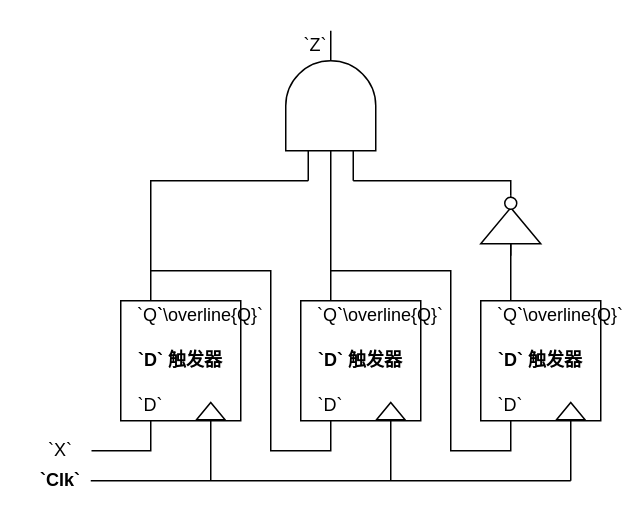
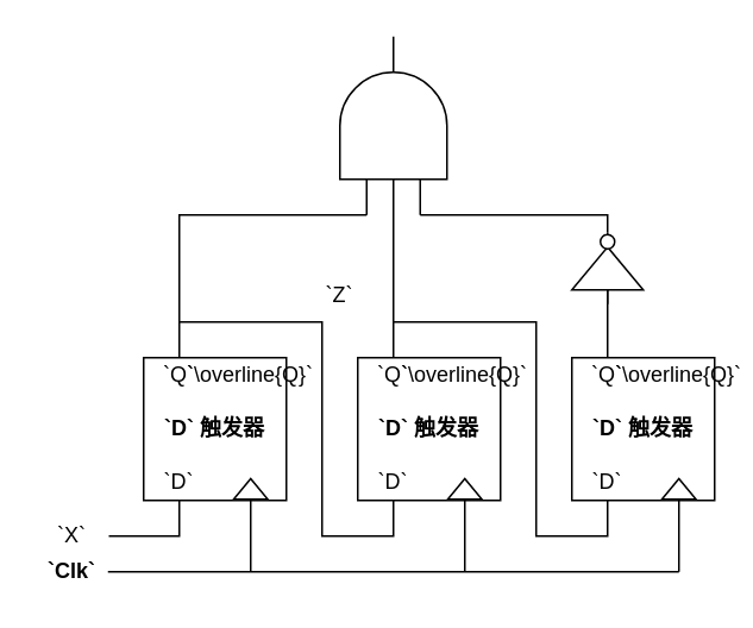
  <mxCell id="0" />
  <mxCell id="1" parent="0" />
  <mxCell id="2" value="" style="group" vertex="1" connectable="0" parent="1"><mxGeometry x="80" y="200" width="80" height="80" as="geometry" /></mxCell>
  <mxCell id="3" value="" style="whiteSpace=wrap;html=1;aspect=fixed;" vertex="1" parent="2"><mxGeometry width="80" height="80" as="geometry" /></mxCell>
  <mxCell id="4" value="`Q`" style="text;html=1;strokeColor=none;fillColor=none;align=center;verticalAlign=middle;whiteSpace=wrap;rounded=0;" vertex="1" parent="2"><mxGeometry width="40" height="20" as="geometry" /></mxCell>
  <mxCell id="5" value="`\overline{Q}`" style="text;html=1;strokeColor=none;fillColor=none;align=center;verticalAlign=middle;whiteSpace=wrap;rounded=0;" vertex="1" parent="2"><mxGeometry x="40" width="40" height="20" as="geometry" /></mxCell>
  <mxCell id="6" value="`D`" style="text;html=1;strokeColor=none;fillColor=none;align=center;verticalAlign=middle;whiteSpace=wrap;rounded=0;" vertex="1" parent="2"><mxGeometry y="60" width="40" height="20" as="geometry" /></mxCell>
  <mxCell id="7" style="edgeStyle=orthogonalEdgeStyle;rounded=0;orthogonalLoop=1;jettySize=auto;html=1;exitX=0;exitY=0.5;exitDx=0;exitDy=0;entryX=0.75;entryY=1;entryDx=0;entryDy=0;endArrow=none;endFill=0;curved=1;" edge="1" parent="2" source="8" target="3"><mxGeometry relative="1" as="geometry" /></mxCell>
  <mxCell id="8" value="" style="triangle;whiteSpace=wrap;html=1;rotation=-90;" vertex="1" parent="2"><mxGeometry x="54.2" y="64.07" width="11.6" height="19.06" as="geometry" /></mxCell>
  <mxCell id="9" value="&lt;b&gt;`D` 触发器&lt;/b&gt;" style="text;html=1;strokeColor=none;fillColor=none;align=center;verticalAlign=middle;whiteSpace=wrap;rounded=0;" vertex="1" parent="2"><mxGeometry y="30" width="80" height="20" as="geometry" /></mxCell>
  <mxCell id="10" value="" style="group" vertex="1" connectable="0" parent="1"><mxGeometry x="200" y="200" width="80" height="80" as="geometry" /></mxCell>
  <mxCell id="11" value="" style="whiteSpace=wrap;html=1;aspect=fixed;" vertex="1" parent="10"><mxGeometry width="80" height="80" as="geometry" /></mxCell>
  <mxCell id="12" value="`Q`" style="text;html=1;strokeColor=none;fillColor=none;align=center;verticalAlign=middle;whiteSpace=wrap;rounded=0;" vertex="1" parent="10"><mxGeometry width="40" height="20" as="geometry" /></mxCell>
  <mxCell id="13" value="`\overline{Q}`" style="text;html=1;strokeColor=none;fillColor=none;align=center;verticalAlign=middle;whiteSpace=wrap;rounded=0;" vertex="1" parent="10"><mxGeometry x="40" width="40" height="20" as="geometry" /></mxCell>
  <mxCell id="14" value="`D`" style="text;html=1;strokeColor=none;fillColor=none;align=center;verticalAlign=middle;whiteSpace=wrap;rounded=0;" vertex="1" parent="10"><mxGeometry y="60" width="40" height="20" as="geometry" /></mxCell>
  <mxCell id="15" value="" style="triangle;whiteSpace=wrap;html=1;rotation=-90;" vertex="1" parent="10"><mxGeometry x="54.2" y="64.07" width="11.6" height="19.06" as="geometry" /></mxCell>
  <mxCell id="16" value="&lt;b&gt;`D` 触发器&lt;/b&gt;" style="text;html=1;strokeColor=none;fillColor=none;align=center;verticalAlign=middle;whiteSpace=wrap;rounded=0;" vertex="1" parent="10"><mxGeometry y="30" width="80" height="20" as="geometry" /></mxCell>
  <mxCell id="17" value="" style="group" vertex="1" connectable="0" parent="1"><mxGeometry x="320" y="200" width="80" height="80" as="geometry" /></mxCell>
  <mxCell id="18" value="" style="whiteSpace=wrap;html=1;aspect=fixed;" vertex="1" parent="17"><mxGeometry width="80" height="80" as="geometry" /></mxCell>
  <mxCell id="19" value="`Q`" style="text;html=1;strokeColor=none;fillColor=none;align=center;verticalAlign=middle;whiteSpace=wrap;rounded=0;" vertex="1" parent="17"><mxGeometry width="40" height="20" as="geometry" /></mxCell>
  <mxCell id="20" value="`\overline{Q}`" style="text;html=1;strokeColor=none;fillColor=none;align=center;verticalAlign=middle;whiteSpace=wrap;rounded=0;" vertex="1" parent="17"><mxGeometry x="40" width="40" height="20" as="geometry" /></mxCell>
  <mxCell id="21" value="`D`" style="text;html=1;strokeColor=none;fillColor=none;align=center;verticalAlign=middle;whiteSpace=wrap;rounded=0;" vertex="1" parent="17"><mxGeometry y="60" width="40" height="20" as="geometry" /></mxCell>
  <mxCell id="22" value="" style="triangle;whiteSpace=wrap;html=1;rotation=-90;" vertex="1" parent="17"><mxGeometry x="54.2" y="64.07" width="11.6" height="19.06" as="geometry" /></mxCell>
  <mxCell id="23" value="&lt;b&gt;`D` 触发器&lt;/b&gt;" style="text;html=1;strokeColor=none;fillColor=none;align=center;verticalAlign=middle;whiteSpace=wrap;rounded=0;" vertex="1" parent="17"><mxGeometry y="30" width="80" height="20" as="geometry" /></mxCell>
  <mxCell id="24" style="edgeStyle=orthogonalEdgeStyle;rounded=0;orthogonalLoop=1;jettySize=auto;html=1;exitX=0.5;exitY=1;exitDx=0;exitDy=0;endArrow=none;endFill=0;" edge="1" parent="1" source="6"><mxGeometry relative="1" as="geometry"><mxPoint x="60" y="300" as="targetPoint" /></mxGeometry></mxCell>
  <mxCell id="25" style="edgeStyle=none;rounded=0;orthogonalLoop=1;jettySize=auto;html=1;endArrow=none;endFill=0;" edge="1" parent="1" source="8"><mxGeometry relative="1" as="geometry"><mxPoint x="60" y="320" as="targetPoint" /><Array as="points"><mxPoint x="140" y="320" /><mxPoint x="380" y="320" /></Array></mxGeometry></mxCell>
  <mxCell id="26" value="`X`" style="text;html=1;strokeColor=none;fillColor=none;align=center;verticalAlign=middle;whiteSpace=wrap;rounded=0;" vertex="1" parent="1"><mxGeometry x="20" y="290" width="40" height="20" as="geometry" /></mxCell>
  <mxCell id="27" value="&lt;b&gt;`Clk`&lt;/b&gt;" style="text;html=1;strokeColor=none;fillColor=none;align=center;verticalAlign=middle;whiteSpace=wrap;rounded=0;" vertex="1" parent="1"><mxGeometry x="20" y="310" width="40" height="20" as="geometry" /></mxCell>
  <mxCell id="28" style="edgeStyle=none;rounded=0;orthogonalLoop=1;jettySize=auto;html=1;exitX=0.75;exitY=1;exitDx=0;exitDy=0;endArrow=none;endFill=0;" edge="1" parent="1" source="11"><mxGeometry relative="1" as="geometry"><mxPoint x="260" y="320" as="targetPoint" /></mxGeometry></mxCell>
  <mxCell id="29" style="edgeStyle=none;rounded=0;orthogonalLoop=1;jettySize=auto;html=1;exitX=0.75;exitY=1;exitDx=0;exitDy=0;endArrow=none;endFill=0;" edge="1" parent="1" source="18"><mxGeometry relative="1" as="geometry"><mxPoint x="380" y="320" as="targetPoint" /></mxGeometry></mxCell>
  <mxCell id="30" style="edgeStyle=none;rounded=0;orthogonalLoop=1;jettySize=auto;html=1;exitX=0.5;exitY=0;exitDx=0;exitDy=0;endArrow=none;endFill=0;entryX=0;entryY=0.25;entryDx=0;entryDy=0;entryPerimeter=0;" edge="1" parent="1" source="4" target="37"><mxGeometry relative="1" as="geometry"><mxPoint x="100" y="100" as="targetPoint" /><Array as="points"><mxPoint x="100" y="120" /></Array></mxGeometry></mxCell>
  <mxCell id="31" value="" style="endArrow=none;html=1;rounded=0;entryX=0.5;entryY=1;entryDx=0;entryDy=0;" edge="1" parent="1" target="14"><mxGeometry width="50" height="50" relative="1" as="geometry"><mxPoint x="100" y="180" as="sourcePoint" /><mxPoint x="180" y="300" as="targetPoint" /><Array as="points"><mxPoint x="180" y="180" /><mxPoint x="180" y="300" /><mxPoint x="220" y="300" /></Array></mxGeometry></mxCell>
  <mxCell id="32" style="edgeStyle=none;rounded=0;orthogonalLoop=1;jettySize=auto;html=1;exitX=0.5;exitY=0;exitDx=0;exitDy=0;endArrow=none;endFill=0;entryX=0.5;entryY=1;entryDx=0;entryDy=0;" edge="1" parent="1" source="12" target="21"><mxGeometry relative="1" as="geometry"><mxPoint x="310" y="180" as="targetPoint" /><Array as="points"><mxPoint x="220" y="100" /><mxPoint x="220" y="160" /><mxPoint x="220" y="180" /><mxPoint x="300" y="180" /><mxPoint x="300" y="300" /><mxPoint x="340" y="300" /></Array></mxGeometry></mxCell>
  <mxCell id="33" style="edgeStyle=none;rounded=0;orthogonalLoop=1;jettySize=auto;html=1;exitX=0.5;exitY=0;exitDx=0;exitDy=0;endArrow=none;endFill=0;" edge="1" parent="1" source="19"><mxGeometry relative="1" as="geometry"><mxPoint x="340" y="160" as="targetPoint" /></mxGeometry></mxCell>
  <mxCell id="34" style="edgeStyle=none;rounded=0;orthogonalLoop=1;jettySize=auto;html=1;exitX=1;exitY=0.5;exitDx=0;exitDy=0;endArrow=none;endFill=0;entryX=0;entryY=0.75;entryDx=0;entryDy=0;entryPerimeter=0;" edge="1" parent="1" source="35" target="37"><mxGeometry relative="1" as="geometry"><mxPoint x="339.862" y="100" as="targetPoint" /><Array as="points"><mxPoint x="340" y="120" /></Array></mxGeometry></mxCell>
  <mxCell id="35" value="" style="verticalLabelPosition=bottom;shadow=0;dashed=0;align=center;html=1;verticalAlign=top;shape=mxgraph.electrical.logic_gates.buffer2;rotation=-90;" vertex="1" parent="1"><mxGeometry x="320" y="130" width="40" height="40" as="geometry" /></mxCell>
  <mxCell id="36" value="" style="verticalLabelPosition=bottom;shadow=0;dashed=0;align=center;html=1;verticalAlign=top;shape=mxgraph.electrical.logic_gates.inverting_contact;" vertex="1" parent="1"><mxGeometry x="335" y="130" width="10" height="10" as="geometry" /></mxCell>
  <mxCell id="37" value="" style="verticalLabelPosition=bottom;shadow=0;dashed=0;align=center;html=1;verticalAlign=top;shape=mxgraph.electrical.logic_gates.logic_gate;operation=and;rotation=-90;" vertex="1" parent="1"><mxGeometry x="170" y="40" width="100" height="60" as="geometry" /></mxCell>
- <mxCell id="38" value="`Z`" style="text;html=1;strokeColor=none;fillColor=none;align=center;verticalAlign=middle;whiteSpace=wrap;rounded=0;" vertex="1" parent="1"><mxGeometry x="190" y="20" width="40" height="20" as="geometry" /></mxCell>
+ <mxCell id="38" value="`Z`" style="text;html=1;strokeColor=none;fillColor=none;align=center;verticalAlign=middle;whiteSpace=wrap;rounded=0;" vertex="1" parent="1"><mxGeometry x="170" y="155" width="40" height="20" as="geometry" /></mxCell>
